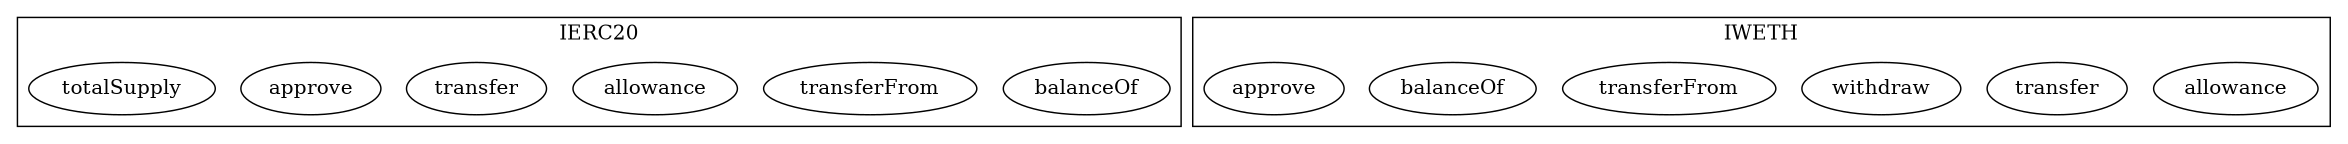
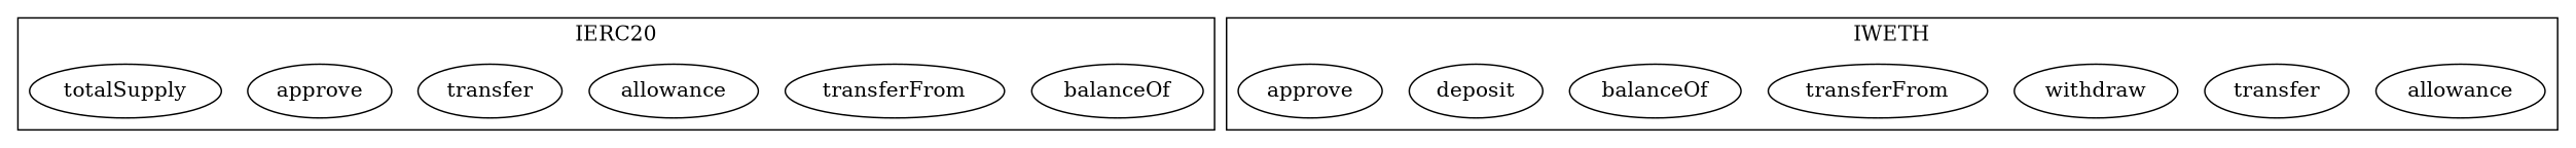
  strict digraph {
    n1 [label=balanceOf]
    n2 [label=transferFrom]
    n3 [label=allowance]
    n4 [label=transfer]
    n5 [label=approve]
    n6 [label=totalSupply]
    n7 [label=allowance]
    n8 [label=transfer]
    n9 [label=withdraw]
    n10 [label=transferFrom]
    n11 [label=balanceOf]
+   n12 [label=deposit]
    n13 [label=approve]
    subgraph cluster_1 {
      label=IERC20
      n1
      n2
      n3
      n4
      n5
      n6
    }
    subgraph cluster_2 {
      label=IWETH
      n7
      n8
      n9
      n10
      n11
+     n12
      n13
    }
    subgraph cluster_3 {
      label="[Solidity]"
    }
  }
